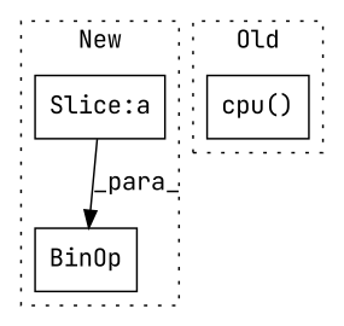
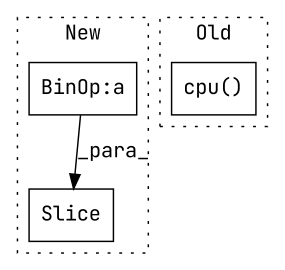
  digraph {
    fontname="JetBrains Mono"
    node [shape=box fontname="JetBrains Mono"]
-   n1 [a=80 l=23 label=BinOp s=14167]
-   n2 [a=82 l=3 label="Slice:a" s=14172]
+   n1 [a=80 l=23 label=Slice s=14167]
+   n2 [a=82 l=3 label="BinOp:a" s=14172]
    n3 [a=75 l=20 label="cpu()" s=15110]
    subgraph cluster_1 {
      label=New
      style=dotted
      n1
      n2
    }
    subgraph cluster_2 {
      label=Old
      style=dotted
      n3
    }
    n2 -> n1 [label=_para_ fontname="JetBrains Mono"]
  }
